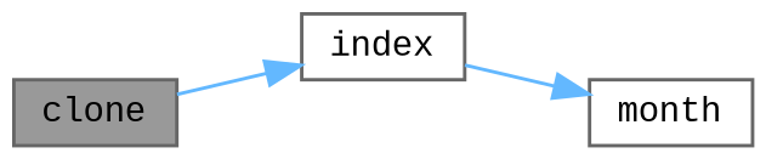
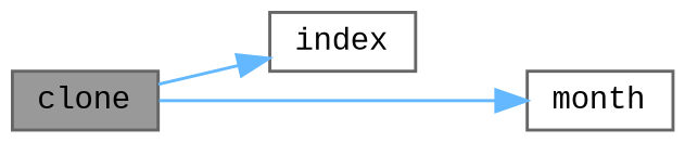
  digraph {
    fontname="Liberation Mono"
    rankdir=LR
    node [color=grey40 fillcolor=white fontname="Liberation Mono" fontsize=10 shape=box style=filled]
    edge [color=steelblue1 fontname="Liberation Mono" fontsize=10 labelfontname=Helvetica labelfontsize=10 style=solid]
    n1 [color=gray40 fillcolor=grey60 fontcolor=black height=0.2 label=clone width=0.4]
    n2 [height=0.2 label=index width=0.4]
    n3 [height=0.2 label=month width=0.4]
    n1 -> n2
-   n2 -> n3
+   n1 -> n3
  }
